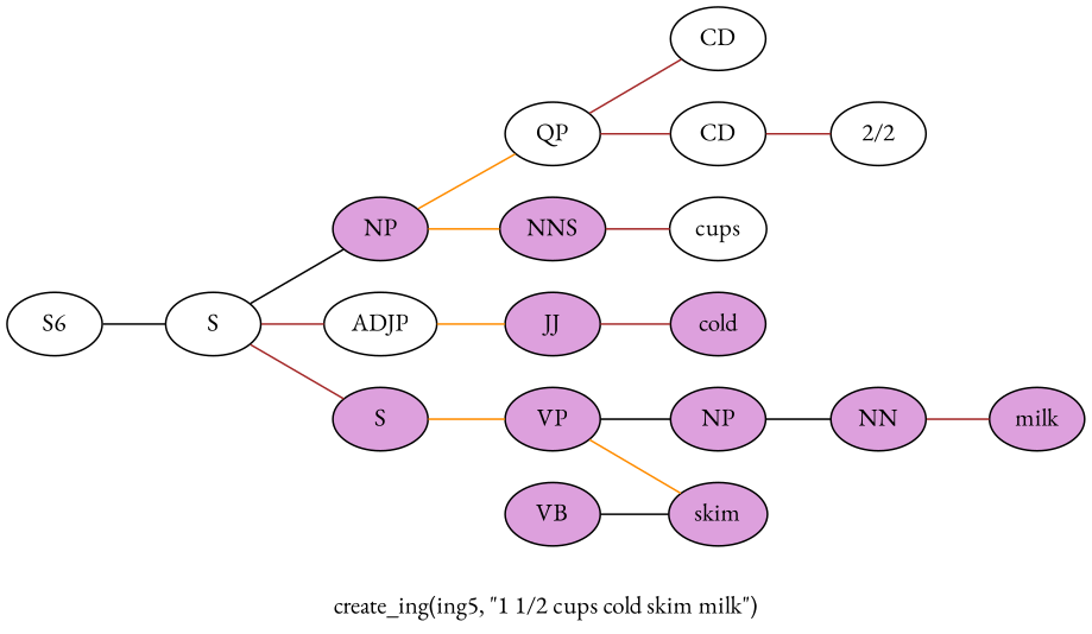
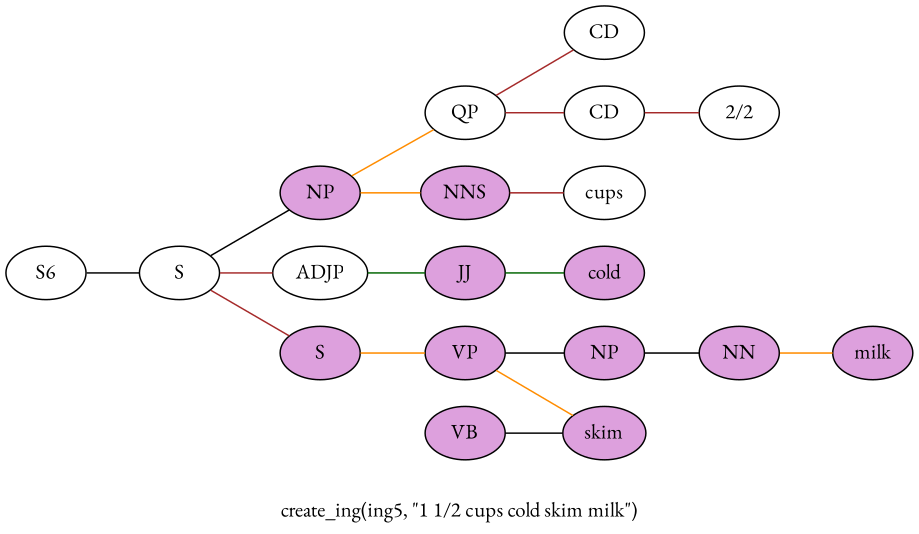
  graph {
    fontname="EB Garamond"
    label="create_ing(ing5, \"1 1/2 cups cold skim milk\")"
    rankdir=LR
    node [fillcolor=plum fontname="EB Garamond" style=filled]
    edge [color=brown fontname="EB Garamond"]
    n1 [fillcolor=white label=S6]
    n2 [fillcolor=white label=S]
    n3 [label=NP]
    n4 [fillcolor=white label=ADJP]
    n5 [label=S]
    n6 [fillcolor=white label=QP]
    n7 [label=NNS]
    n8 [label=JJ]
    n9 [label=VP]
    n10 [fillcolor=white label=CD]
    n11 [fillcolor=white label=CD]
    n12 [fillcolor=white label=cups]
    n13 [fillcolor=white label="2/2"]
    n14 [label=cold]
    n15 [label=NP]
    n16 [label=skim]
    n17 [label=VB]
    n18 [label=NN]
    n19 [label=milk]
    n1 -- n2 [color=black]
    n2 -- n3 [color=black]
    n2 -- n4
    n2 -- n5
    n3 -- n6 [color=darkorange]
    n3 -- n7 [color=darkorange]
-   n4 -- n8 [color=darkorange]
+   n4 -- n8 [color=darkgreen]
    n5 -- n9 [color=darkorange]
    n6 -- n10
    n6 -- n11
    n7 -- n12
-   n8 -- n14
+   n8 -- n14 [color=darkgreen]
    n9 -- n15 [color=black]
    n9 -- n16 [color=darkorange]
    n11 -- n13
    n15 -- n18 [color=black]
    n17 -- n16 [color=black]
-   n18 -- n19
+   n18 -- n19 [color=darkorange]
  }
